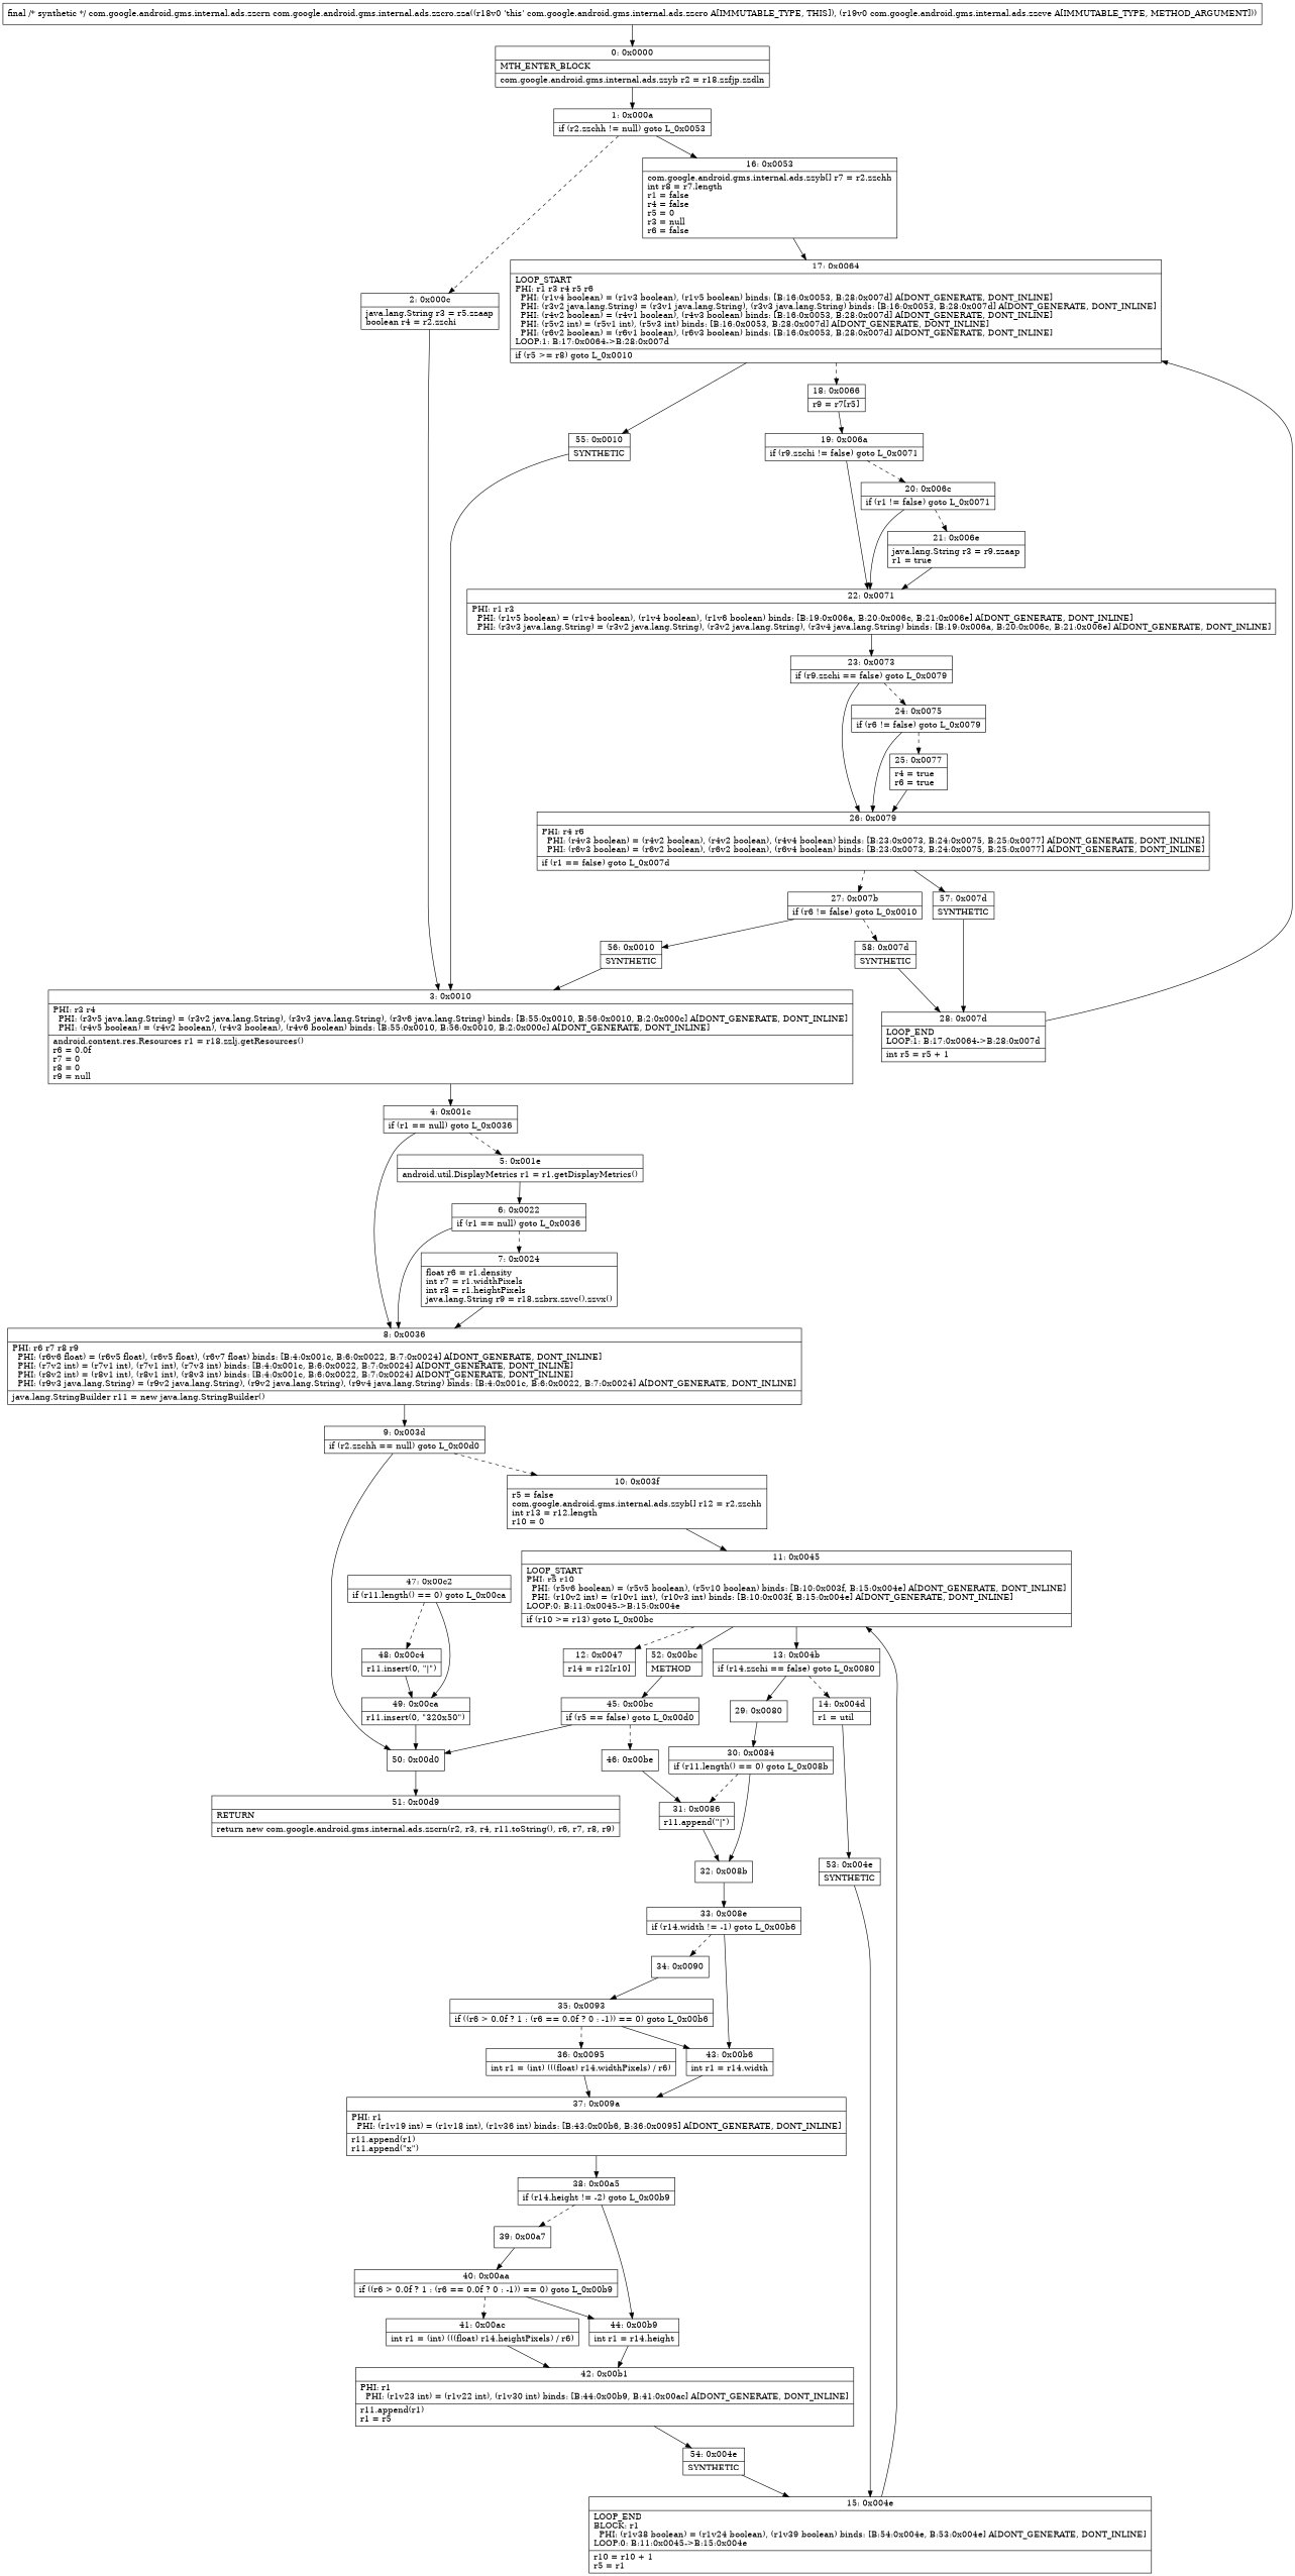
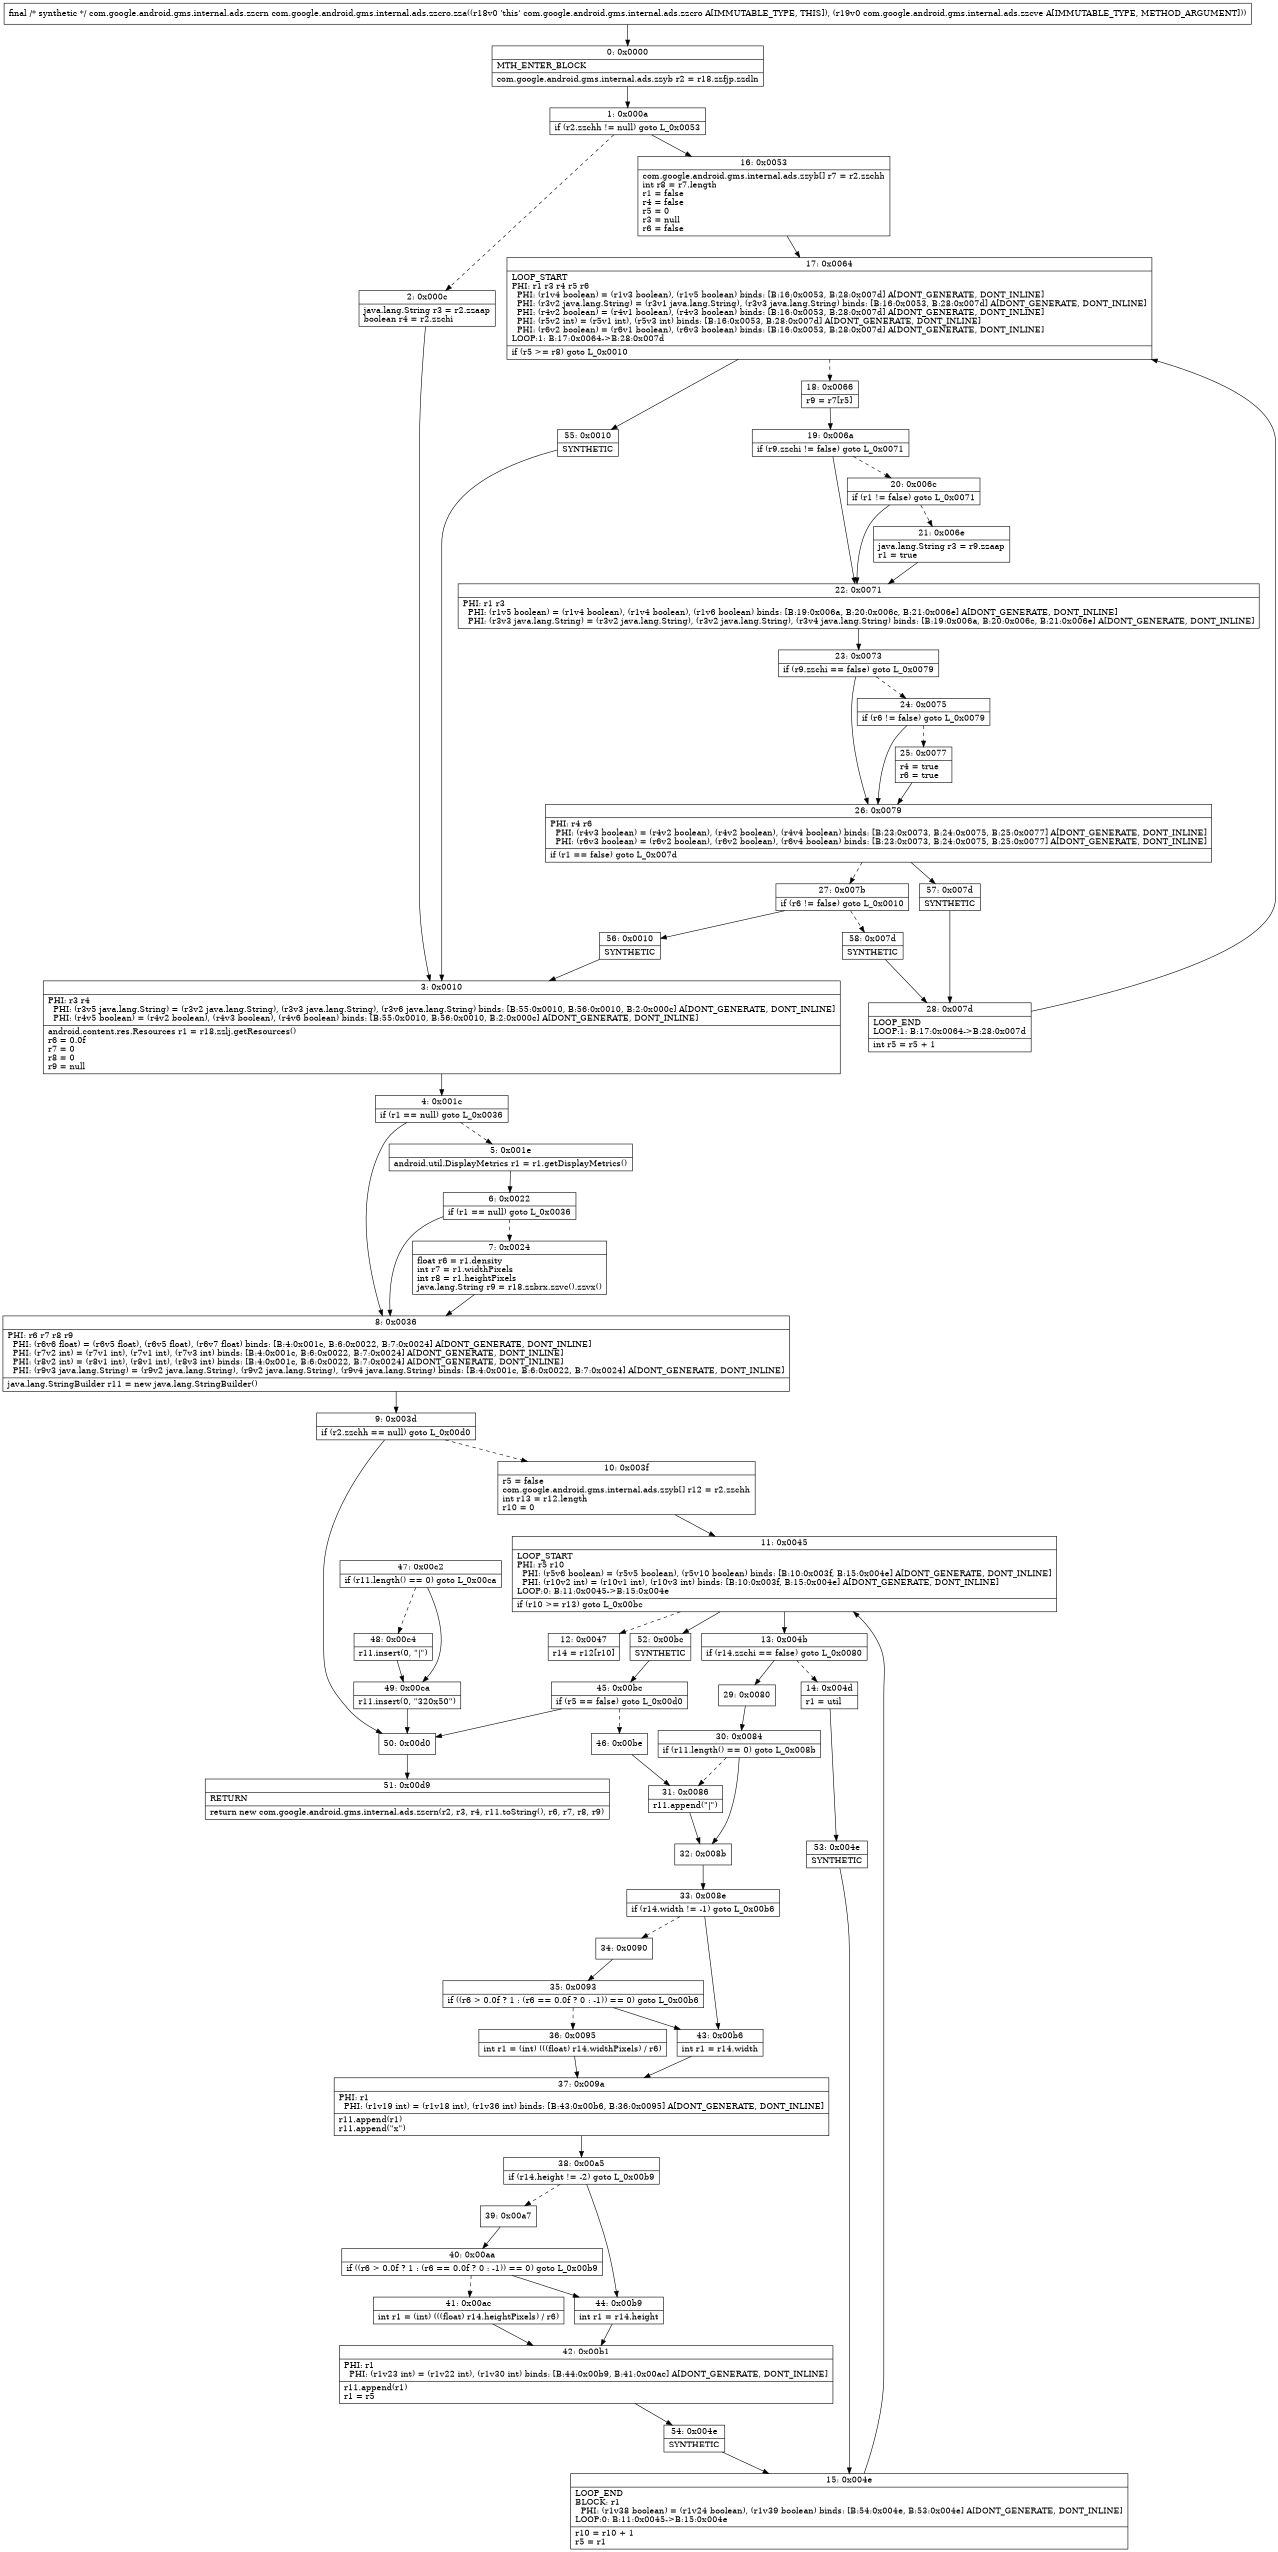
  digraph {
    node [shape=record]
    n1 [label="{0\:\ 0x0000|MTH_ENTER_BLOCK\l|com.google.android.gms.internal.ads.zzyb r2 = r18.zzfjp.zzdln\l}"]
    n2 [label="{1\:\ 0x000a|if (r2.zzchh != null) goto L_0x0053\l}"]
-   n3 [label="{2\:\ 0x000c|java.lang.String r3 = r5.zzaap\lboolean r4 = r2.zzchi\l}"]
+   n3 [label="{2\:\ 0x000c|java.lang.String r3 = r2.zzaap\lboolean r4 = r2.zzchi\l}"]
    n4 [label="{16\:\ 0x0053|com.google.android.gms.internal.ads.zzyb[] r7 = r2.zzchh\lint r8 = r7.length\lr1 = false\lr4 = false\lr5 = 0\lr3 = null\lr6 = false\l}"]
    n5 [label="{3\:\ 0x0010|PHI: r3 r4 \l  PHI: (r3v5 java.lang.String) = (r3v2 java.lang.String), (r3v3 java.lang.String), (r3v6 java.lang.String) binds: [B:55:0x0010, B:56:0x0010, B:2:0x000c] A[DONT_GENERATE, DONT_INLINE]\l  PHI: (r4v5 boolean) = (r4v2 boolean), (r4v3 boolean), (r4v6 boolean) binds: [B:55:0x0010, B:56:0x0010, B:2:0x000c] A[DONT_GENERATE, DONT_INLINE]\l|android.content.res.Resources r1 = r18.zzlj.getResources()\lr6 = 0.0f\lr7 = 0\lr8 = 0\lr9 = null\l}"]
    n6 [label="{17\:\ 0x0064|LOOP_START\lPHI: r1 r3 r4 r5 r6 \l  PHI: (r1v4 boolean) = (r1v3 boolean), (r1v5 boolean) binds: [B:16:0x0053, B:28:0x007d] A[DONT_GENERATE, DONT_INLINE]\l  PHI: (r3v2 java.lang.String) = (r3v1 java.lang.String), (r3v3 java.lang.String) binds: [B:16:0x0053, B:28:0x007d] A[DONT_GENERATE, DONT_INLINE]\l  PHI: (r4v2 boolean) = (r4v1 boolean), (r4v3 boolean) binds: [B:16:0x0053, B:28:0x007d] A[DONT_GENERATE, DONT_INLINE]\l  PHI: (r5v2 int) = (r5v1 int), (r5v3 int) binds: [B:16:0x0053, B:28:0x007d] A[DONT_GENERATE, DONT_INLINE]\l  PHI: (r6v2 boolean) = (r6v1 boolean), (r6v3 boolean) binds: [B:16:0x0053, B:28:0x007d] A[DONT_GENERATE, DONT_INLINE]\lLOOP:1: B:17:0x0064\-\>B:28:0x007d\l|if (r5 \>= r8) goto L_0x0010\l}"]
    n7 [label="{4\:\ 0x001c|if (r1 == null) goto L_0x0036\l}"]
    n8 [label="{5\:\ 0x001e|android.util.DisplayMetrics r1 = r1.getDisplayMetrics()\l}"]
    n9 [label="{8\:\ 0x0036|PHI: r6 r7 r8 r9 \l  PHI: (r6v6 float) = (r6v5 float), (r6v5 float), (r6v7 float) binds: [B:4:0x001c, B:6:0x0022, B:7:0x0024] A[DONT_GENERATE, DONT_INLINE]\l  PHI: (r7v2 int) = (r7v1 int), (r7v1 int), (r7v3 int) binds: [B:4:0x001c, B:6:0x0022, B:7:0x0024] A[DONT_GENERATE, DONT_INLINE]\l  PHI: (r8v2 int) = (r8v1 int), (r8v1 int), (r8v3 int) binds: [B:4:0x001c, B:6:0x0022, B:7:0x0024] A[DONT_GENERATE, DONT_INLINE]\l  PHI: (r9v3 java.lang.String) = (r9v2 java.lang.String), (r9v2 java.lang.String), (r9v4 java.lang.String) binds: [B:4:0x001c, B:6:0x0022, B:7:0x0024] A[DONT_GENERATE, DONT_INLINE]\l|java.lang.StringBuilder r11 = new java.lang.StringBuilder()\l}"]
    n10 [label="{6\:\ 0x0022|if (r1 == null) goto L_0x0036\l}"]
    n11 [label="{9\:\ 0x003d|if (r2.zzchh == null) goto L_0x00d0\l}"]
    n12 [label="{7\:\ 0x0024|float r6 = r1.density\lint r7 = r1.widthPixels\lint r8 = r1.heightPixels\ljava.lang.String r9 = r18.zzbrx.zzvc().zzvx()\l}"]
    n13 [label="{10\:\ 0x003f|r5 = false\lcom.google.android.gms.internal.ads.zzyb[] r12 = r2.zzchh\lint r13 = r12.length\lr10 = 0\l}"]
    n14 [label="{50\:\ 0x00d0}"]
    n15 [label="{11\:\ 0x0045|LOOP_START\lPHI: r5 r10 \l  PHI: (r5v6 boolean) = (r5v5 boolean), (r5v10 boolean) binds: [B:10:0x003f, B:15:0x004e] A[DONT_GENERATE, DONT_INLINE]\l  PHI: (r10v2 int) = (r10v1 int), (r10v3 int) binds: [B:10:0x003f, B:15:0x004e] A[DONT_GENERATE, DONT_INLINE]\lLOOP:0: B:11:0x0045\-\>B:15:0x004e\l|if (r10 \>= r13) goto L_0x00bc\l}"]
    n16 [label="{51\:\ 0x00d9|RETURN\l|return new com.google.android.gms.internal.ads.zzcrn(r2, r3, r4, r11.toString(), r6, r7, r8, r9)\l}"]
    n17 [label="{12\:\ 0x0047|r14 = r12[r10]\l}"]
-   n18 [label="{52\:\ 0x00bc|METHOD\l}"]
+   n18 [label="{52\:\ 0x00bc|SYNTHETIC\l}"]
    n19 [label="{13\:\ 0x004b|if (r14.zzchi == false) goto L_0x0080\l}"]
    n20 [label="{45\:\ 0x00bc|if (r5 == false) goto L_0x00d0\l}"]
    n21 [label="{14\:\ 0x004d|r1 = util\l}"]
    n22 [label="{29\:\ 0x0080}"]
    n23 [label="{53\:\ 0x004e|SYNTHETIC\l}"]
    n24 [label="{30\:\ 0x0084|if (r11.length() == 0) goto L_0x008b\l}"]
    n25 [label="{15\:\ 0x004e|LOOP_END\lBLOCK: r1 \l  PHI: (r1v38 boolean) = (r1v24 boolean), (r1v39 boolean) binds: [B:54:0x004e, B:53:0x004e] A[DONT_GENERATE, DONT_INLINE]\lLOOP:0: B:11:0x0045\-\>B:15:0x004e\l|r10 = r10 + 1\lr5 = r1\l}"]
    n26 [label="{18\:\ 0x0066|r9 = r7[r5]\l}"]
    n27 [label="{55\:\ 0x0010|SYNTHETIC\l}"]
    n28 [label="{19\:\ 0x006a|if (r9.zzchi != false) goto L_0x0071\l}"]
    n29 [label="{20\:\ 0x006c|if (r1 != false) goto L_0x0071\l}"]
    n30 [label="{22\:\ 0x0071|PHI: r1 r3 \l  PHI: (r1v5 boolean) = (r1v4 boolean), (r1v4 boolean), (r1v6 boolean) binds: [B:19:0x006a, B:20:0x006c, B:21:0x006e] A[DONT_GENERATE, DONT_INLINE]\l  PHI: (r3v3 java.lang.String) = (r3v2 java.lang.String), (r3v2 java.lang.String), (r3v4 java.lang.String) binds: [B:19:0x006a, B:20:0x006c, B:21:0x006e] A[DONT_GENERATE, DONT_INLINE]\l}"]
    n31 [label="{21\:\ 0x006e|java.lang.String r3 = r9.zzaap\lr1 = true\l}"]
    n32 [label="{23\:\ 0x0073|if (r9.zzchi == false) goto L_0x0079\l}"]
    n33 [label="{24\:\ 0x0075|if (r6 != false) goto L_0x0079\l}"]
    n34 [label="{26\:\ 0x0079|PHI: r4 r6 \l  PHI: (r4v3 boolean) = (r4v2 boolean), (r4v2 boolean), (r4v4 boolean) binds: [B:23:0x0073, B:24:0x0075, B:25:0x0077] A[DONT_GENERATE, DONT_INLINE]\l  PHI: (r6v3 boolean) = (r6v2 boolean), (r6v2 boolean), (r6v4 boolean) binds: [B:23:0x0073, B:24:0x0075, B:25:0x0077] A[DONT_GENERATE, DONT_INLINE]\l|if (r1 == false) goto L_0x007d\l}"]
    n35 [label="{25\:\ 0x0077|r4 = true\lr6 = true\l}"]
    n36 [label="{27\:\ 0x007b|if (r6 != false) goto L_0x0010\l}"]
    n37 [label="{57\:\ 0x007d|SYNTHETIC\l}"]
    n38 [label="{56\:\ 0x0010|SYNTHETIC\l}"]
    n39 [label="{58\:\ 0x007d|SYNTHETIC\l}"]
    n40 [label="{28\:\ 0x007d|LOOP_END\lLOOP:1: B:17:0x0064\-\>B:28:0x007d\l|int r5 = r5 + 1\l}"]
    n41 [label="{31\:\ 0x0086|r11.append(\"\|\")\l}"]
    n42 [label="{32\:\ 0x008b}"]
    n43 [label="{33\:\ 0x008e|if (r14.width != \-1) goto L_0x00b6\l}"]
    n44 [label="{34\:\ 0x0090}"]
    n45 [label="{43\:\ 0x00b6|int r1 = r14.width\l}"]
    n46 [label="{35\:\ 0x0093|if ((r6 \> 0.0f ? 1 : (r6 == 0.0f ? 0 : \-1)) == 0) goto L_0x00b6\l}"]
    n47 [label="{37\:\ 0x009a|PHI: r1 \l  PHI: (r1v19 int) = (r1v18 int), (r1v36 int) binds: [B:43:0x00b6, B:36:0x0095] A[DONT_GENERATE, DONT_INLINE]\l|r11.append(r1)\lr11.append(\"x\")\l}"]
    n48 [label="{36\:\ 0x0095|int r1 = (int) (((float) r14.widthPixels) \/ r6)\l}"]
    n49 [label="{38\:\ 0x00a5|if (r14.height != \-2) goto L_0x00b9\l}"]
    n50 [label="{39\:\ 0x00a7}"]
    n51 [label="{44\:\ 0x00b9|int r1 = r14.height\l}"]
    n52 [label="{40\:\ 0x00aa|if ((r6 \> 0.0f ? 1 : (r6 == 0.0f ? 0 : \-1)) == 0) goto L_0x00b9\l}"]
    n53 [label="{42\:\ 0x00b1|PHI: r1 \l  PHI: (r1v23 int) = (r1v22 int), (r1v30 int) binds: [B:44:0x00b9, B:41:0x00ac] A[DONT_GENERATE, DONT_INLINE]\l|r11.append(r1)\lr1 = r5\l}"]
    n54 [label="{41\:\ 0x00ac|int r1 = (int) (((float) r14.heightPixels) \/ r6)\l}"]
    n55 [label="{54\:\ 0x004e|SYNTHETIC\l}"]
    n56 [label="{46\:\ 0x00be}"]
    n57 [label="{47\:\ 0x00c2|if (r11.length() == 0) goto L_0x00ca\l}"]
    n58 [label="{48\:\ 0x00c4|r11.insert(0, \"\|\")\l}"]
    n59 [label="{49\:\ 0x00ca|r11.insert(0, \"320x50\")\l}"]
    n60 [label="{final \/* synthetic *\/ com.google.android.gms.internal.ads.zzcrn com.google.android.gms.internal.ads.zzcro.zza((r18v0 'this' com.google.android.gms.internal.ads.zzcro A[IMMUTABLE_TYPE, THIS]), (r19v0 com.google.android.gms.internal.ads.zzcve A[IMMUTABLE_TYPE, METHOD_ARGUMENT])) }"]
    n1 -> n2
    n2 -> n3 [style=dashed]
    n2 -> n4
    n3 -> n5
    n4 -> n6
    n5 -> n7
    n6 -> n26 [style=dashed]
    n6 -> n27
    n7 -> n8 [style=dashed]
    n7 -> n9
    n8 -> n10
    n9 -> n11
    n10 -> n9
    n10 -> n12 [style=dashed]
    n11 -> n13 [style=dashed]
    n11 -> n14
    n12 -> n9
    n13 -> n15
    n14 -> n16
    n15 -> n17 [style=dashed]
    n15 -> n18
    n15 -> n19
    n18 -> n20
    n19 -> n21 [style=dashed]
    n19 -> n22
    n20 -> n14
    n20 -> n56 [style=dashed]
    n21 -> n23
    n22 -> n24
    n23 -> n25
    n24 -> n41 [style=dashed]
    n24 -> n42
    n25 -> n15
    n26 -> n28
    n27 -> n5
    n28 -> n29 [style=dashed]
    n28 -> n30
    n29 -> n30
    n29 -> n31 [style=dashed]
    n30 -> n32
    n31 -> n30
    n32 -> n33 [style=dashed]
    n32 -> n34
    n33 -> n34
    n33 -> n35 [style=dashed]
    n34 -> n36 [style=dashed]
    n34 -> n37
    n35 -> n34
    n36 -> n38
    n36 -> n39 [style=dashed]
    n37 -> n40
    n38 -> n5
    n39 -> n40
    n40 -> n6
    n41 -> n42
    n42 -> n43
    n43 -> n44 [style=dashed]
    n43 -> n45
    n44 -> n46
    n45 -> n47
    n46 -> n45
    n46 -> n48 [style=dashed]
    n47 -> n49
    n48 -> n47
    n49 -> n50 [style=dashed]
    n49 -> n51
    n50 -> n52
    n51 -> n53
    n52 -> n51
    n52 -> n54 [style=dashed]
    n53 -> n55
    n54 -> n53
    n55 -> n25
    n56 -> n41
    n57 -> n58 [style=dashed]
    n57 -> n59
    n58 -> n59
    n59 -> n14
    n60 -> n1
  }
